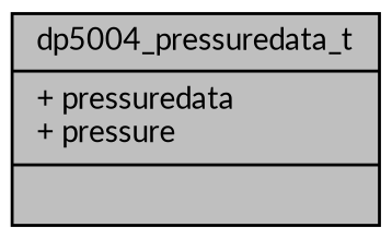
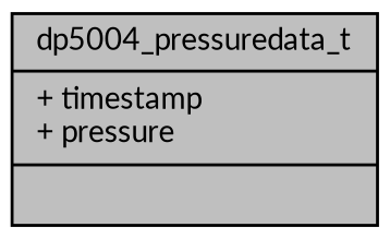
  digraph {
    fontname=Lato
-   n1 [color=black fillcolor=grey75 fontcolor=black fontname=Lato fontsize=10 height=0.2 label="{dp5004_pressuredata_t\n|+ pressuredata\l+ pressure\l|}" shape=record style=filled width=0.4]
+   n1 [color=black fillcolor=grey75 fontcolor=black fontname=Lato fontsize=10 height=0.2 label="{dp5004_pressuredata_t\n|+ timestamp\l+ pressure\l|}" shape=record style=filled width=0.4]
  }
